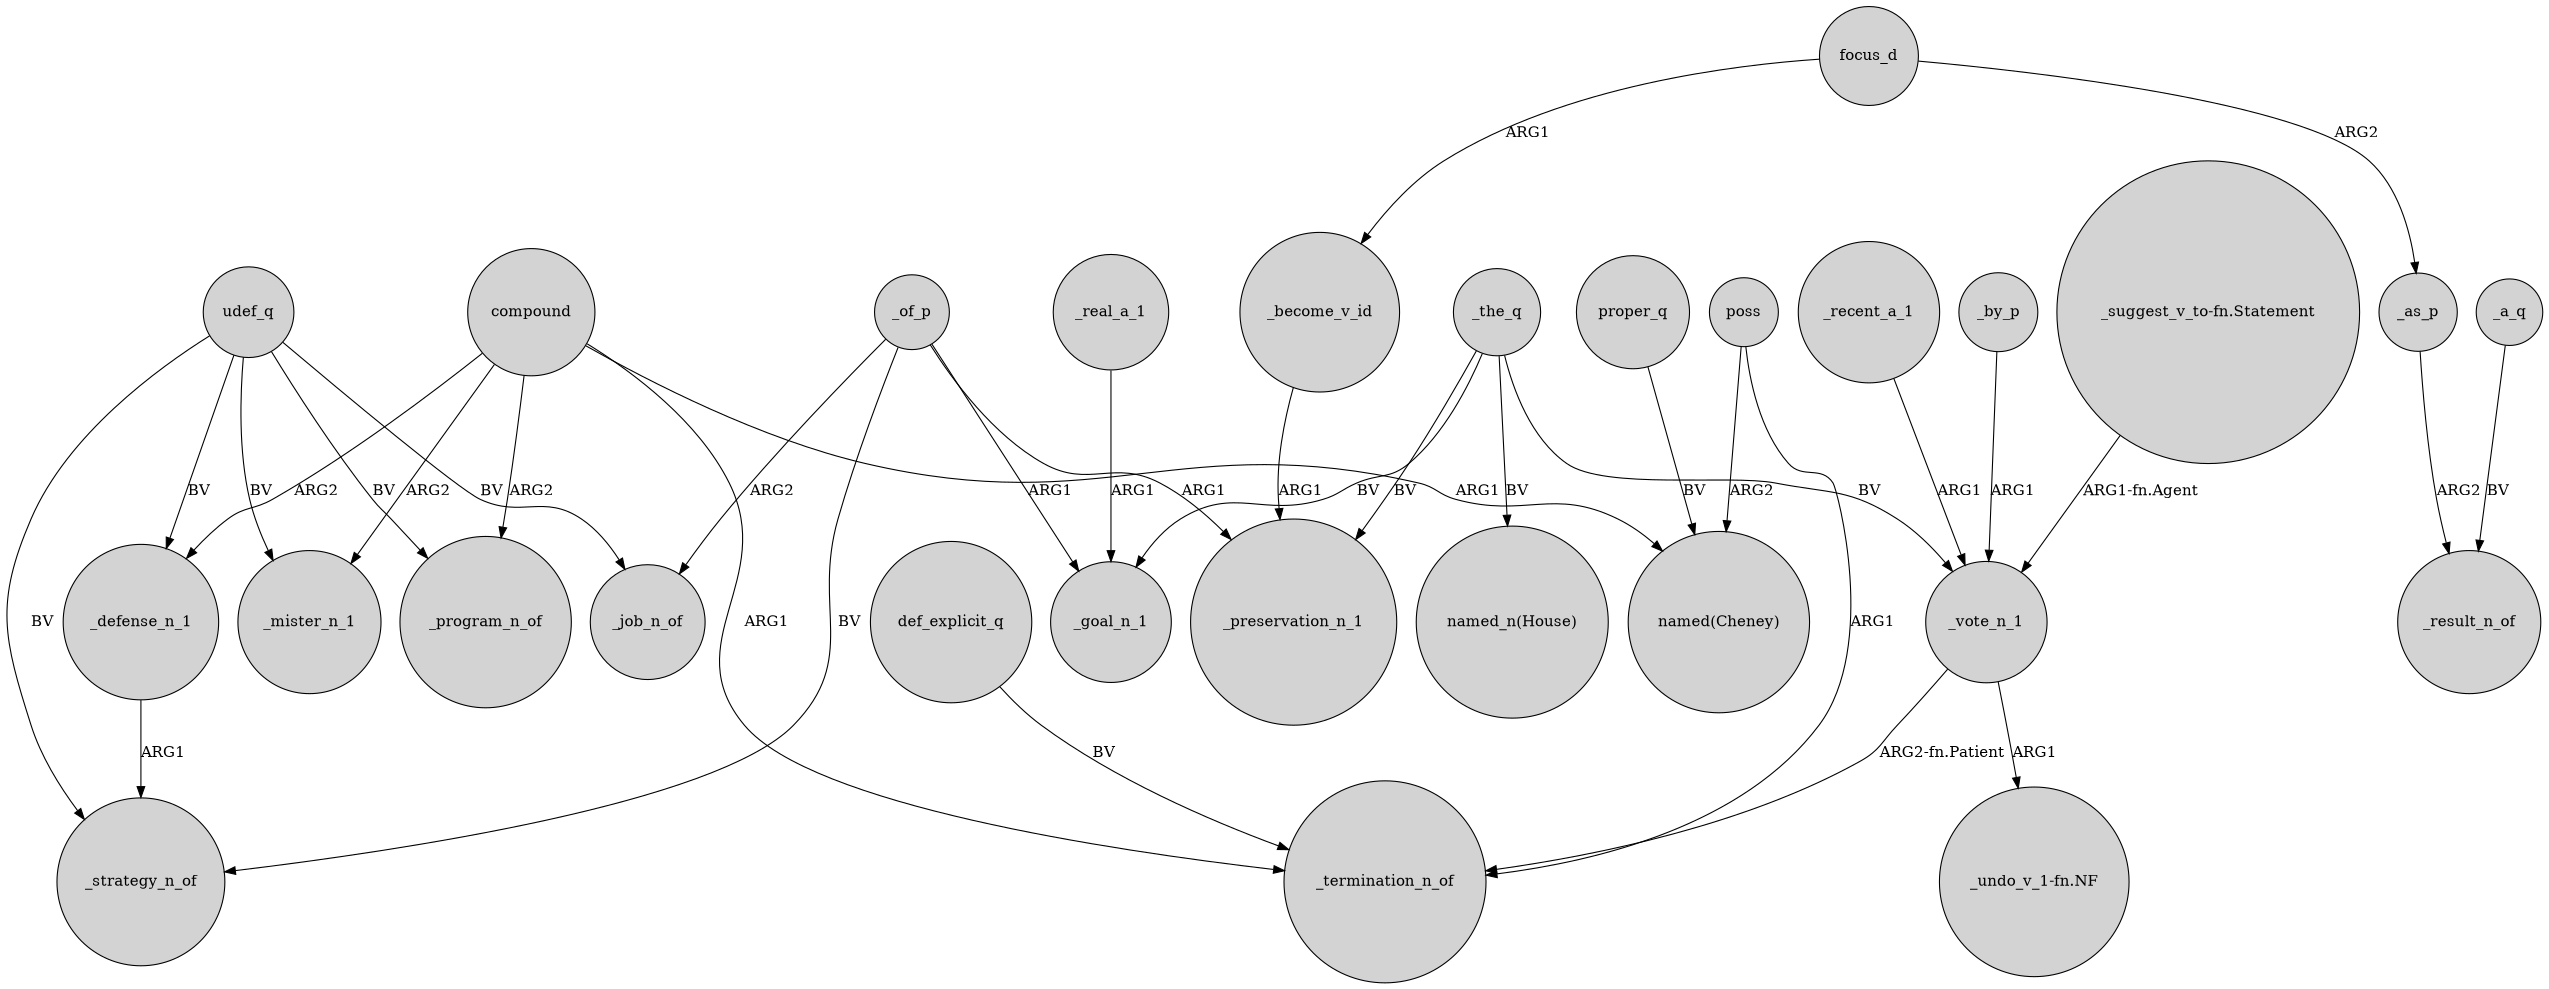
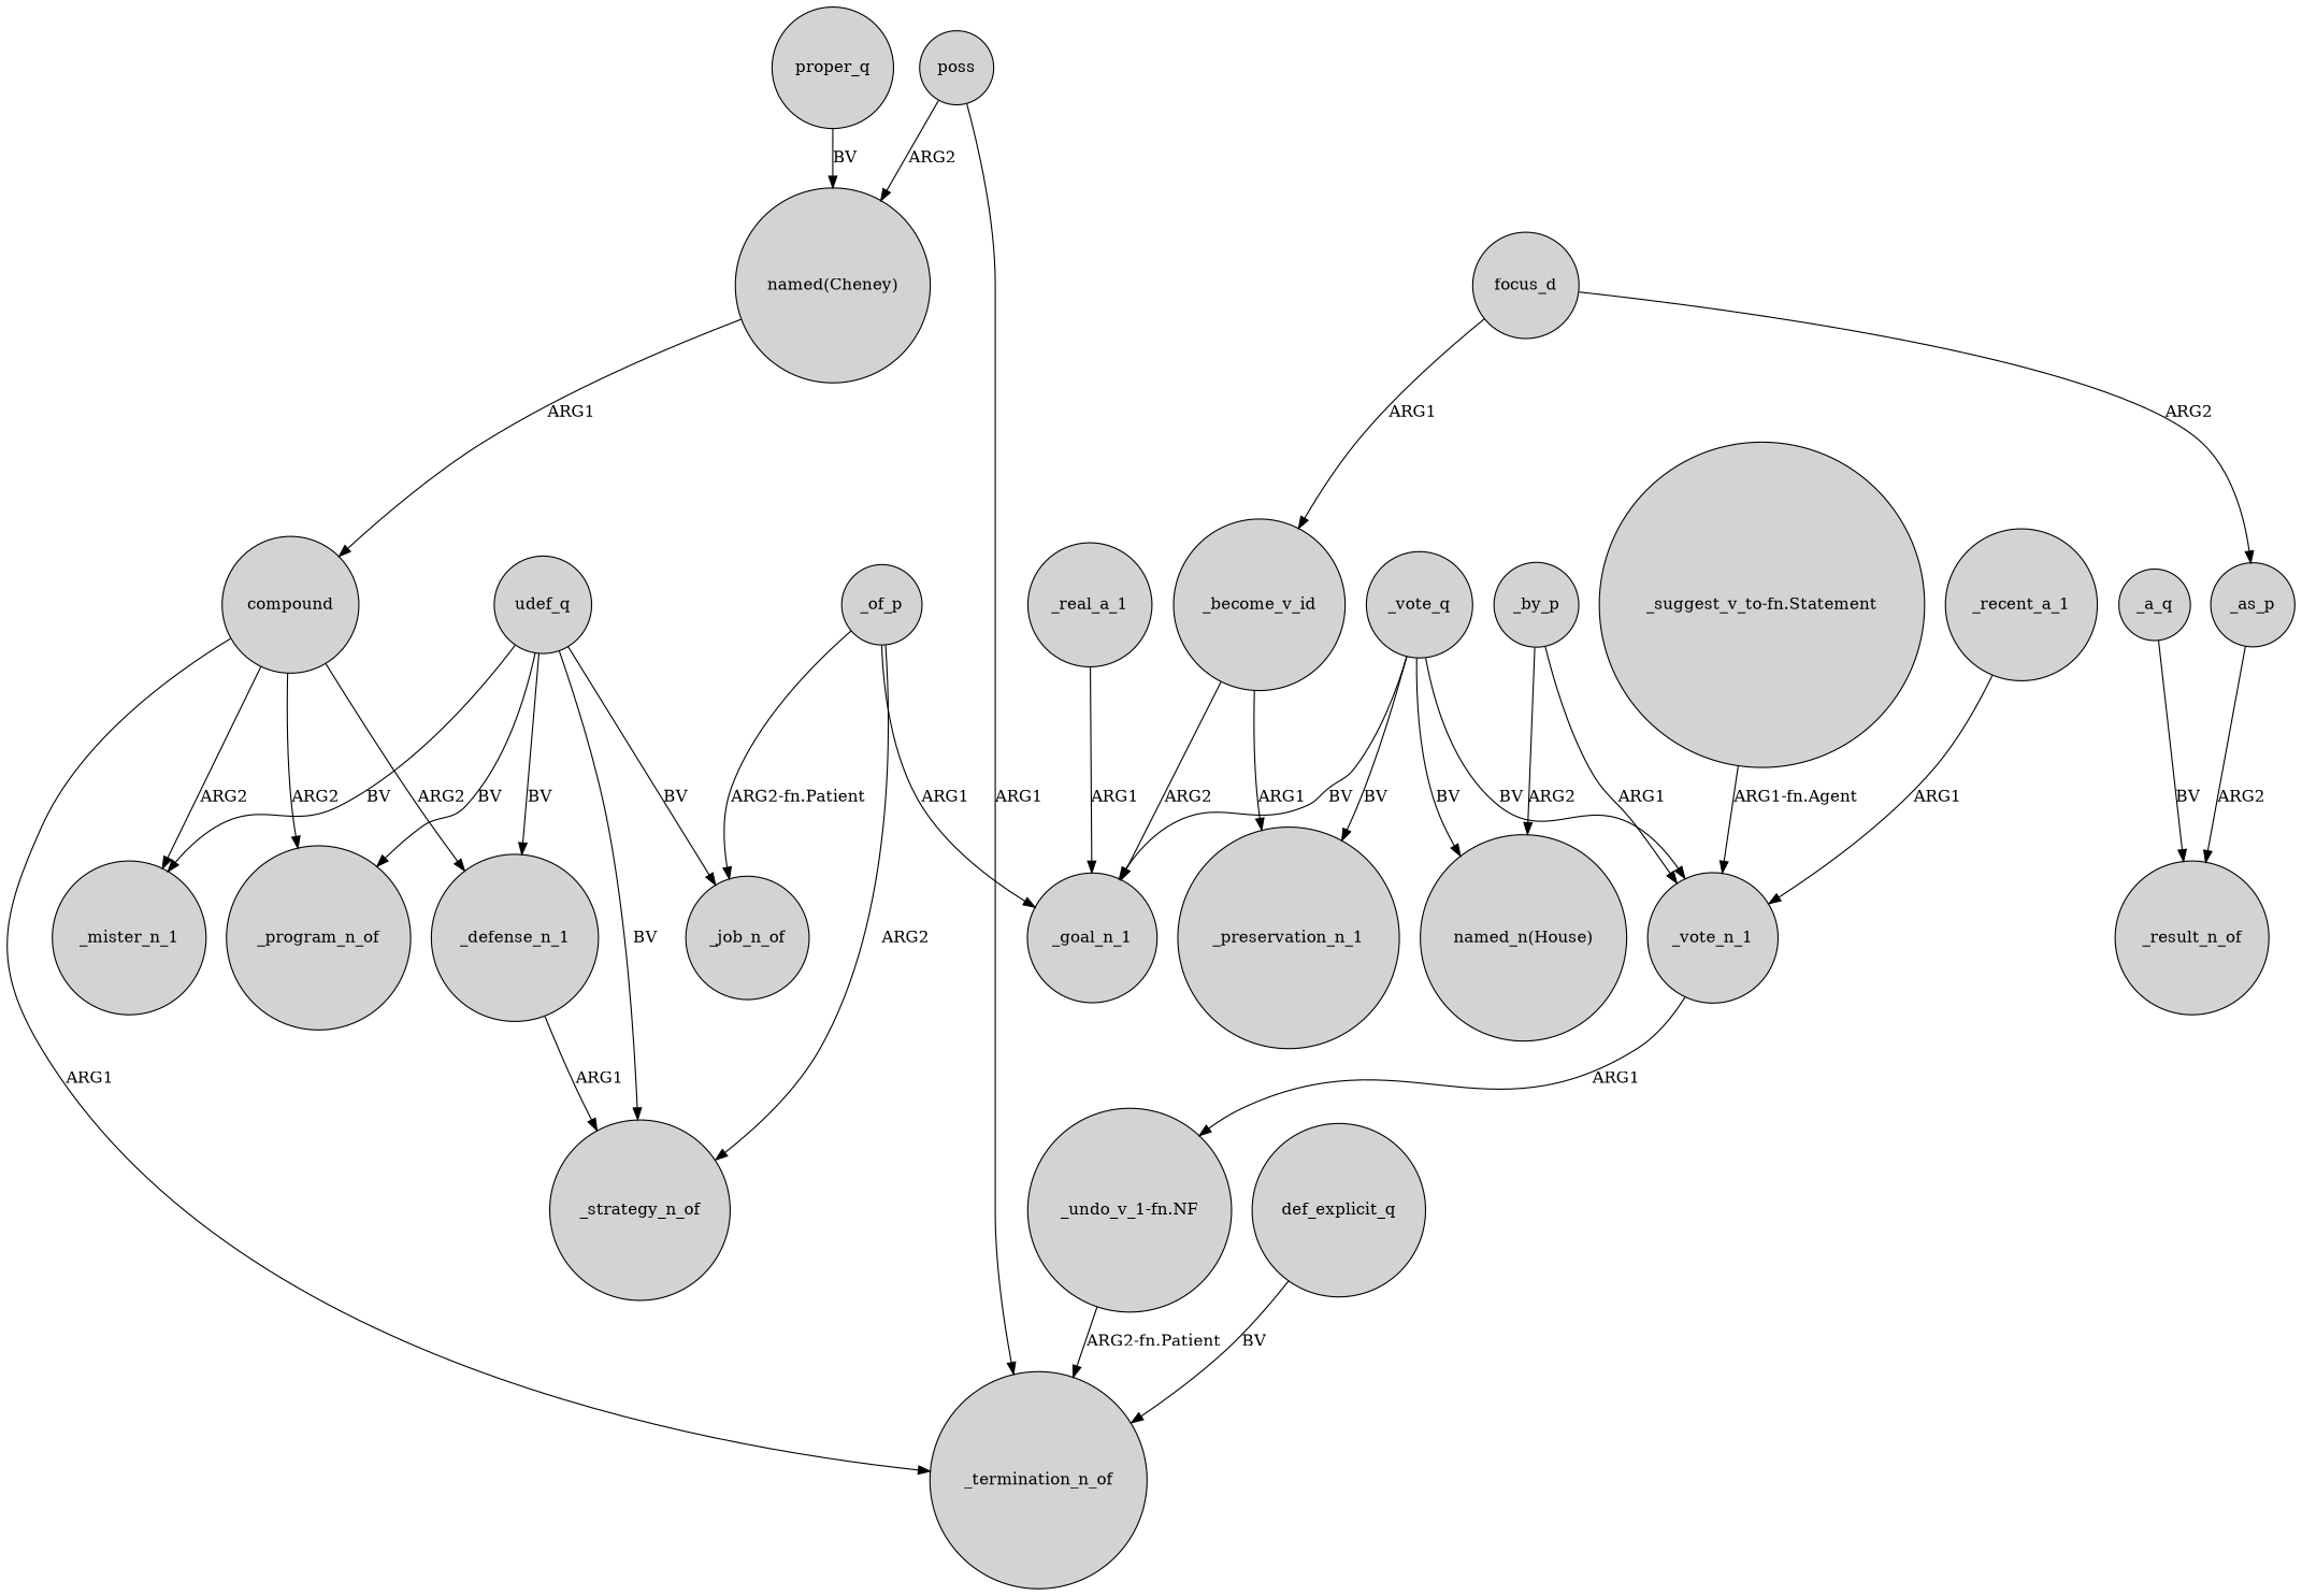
  digraph {
    node [shape=circle style=filled]
    compound
    _program_n_of
    _termination_n_of
    _mister_n_1
    "named(Cheney)"
    _defense_n_1
    _strategy_n_of
    _vote_n_1
    "_undo_v_1-fn.NF"
    _by_p
    "named_n(House)"
    _as_p
    _result_n_of
    _become_v_id
    _goal_n_1
    _preservation_n_1
    _of_p
    _job_n_of
    "_suggest_v_to-fn.Statement"
-   _the_q
+   _the_q [label=_vote_q]
    focus_d
    proper_q
    udef_q
    _a_q
    _real_a_1
    poss
    def_explicit_q
    _recent_a_1
    compound -> _program_n_of [label=ARG2]
    compound -> _termination_n_of [label=ARG1]
    compound -> _mister_n_1 [label=ARG2]
-   compound -> "named(Cheney)" [label=ARG1]
+   "named(Cheney)" -> compound [label=ARG1]
    compound -> _defense_n_1 [label=ARG2]
    _defense_n_1 -> _strategy_n_of [label=ARG1]
    _vote_n_1 -> "_undo_v_1-fn.NF" [label=ARG1]
-   _vote_n_1 -> _termination_n_of [label="ARG2-fn.Patient"]
+   "_undo_v_1-fn.NF" -> _termination_n_of [label="ARG2-fn.Patient"]
    _by_p -> _vote_n_1 [label=ARG1]
+   _by_p -> "named_n(House)" [label=ARG2]
    _as_p -> _result_n_of [label=ARG2]
+   _become_v_id -> _goal_n_1 [label=ARG2]
    _become_v_id -> _preservation_n_1 [label=ARG1]
-   _of_p -> _strategy_n_of [label=BV]
+   _of_p -> _strategy_n_of [label=ARG2]
    _of_p -> _goal_n_1 [label=ARG1]
-   _of_p -> _preservation_n_1 [label=ARG1]
-   _of_p -> _job_n_of [label=ARG2]
+   _of_p -> _job_n_of [label="ARG2-fn.Patient"]
    "_suggest_v_to-fn.Statement" -> _vote_n_1 [label="ARG1-fn.Agent"]
    _the_q -> _vote_n_1 [label=BV]
    _the_q -> "named_n(House)" [label=BV]
    _the_q -> _goal_n_1 [label=BV]
    _the_q -> _preservation_n_1 [label=BV]
    focus_d -> _as_p [label=ARG2]
    focus_d -> _become_v_id [label=ARG1]
    proper_q -> "named(Cheney)" [label=BV]
    udef_q -> _program_n_of [label=BV]
    udef_q -> _mister_n_1 [label=BV]
    udef_q -> _defense_n_1 [label=BV]
    udef_q -> _strategy_n_of [label=BV]
    udef_q -> _job_n_of [label=BV]
    _a_q -> _result_n_of [label=BV]
    _real_a_1 -> _goal_n_1 [label=ARG1]
    poss -> _termination_n_of [label=ARG1]
    poss -> "named(Cheney)" [label=ARG2]
    def_explicit_q -> _termination_n_of [label=BV]
    _recent_a_1 -> _vote_n_1 [label=ARG1]
  }
